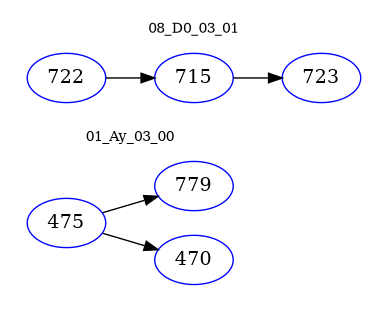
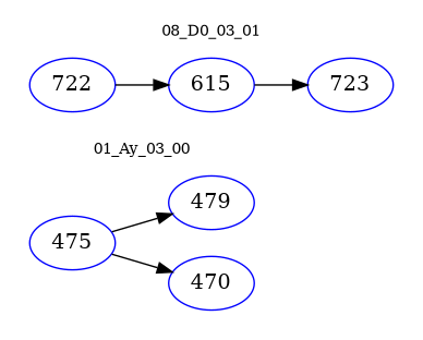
  digraph {
    rankdir=LR
    node [color=blue]
    edge [color=black]
    n1 [label=475]
    n2 [label=470]
-   n3 [label=779]
-   n4 [label=715]
+   n3 [label=479]
+   n4 [label=615]
    n5 [label=723]
    n6 [label=722]
    subgraph cluster_1 {
      color=white
      fontsize=10
      label="01_Ay_03_00"
      n1
      n2
      n3
    }
    subgraph cluster_2 {
      color=white
      fontsize=10
      label="08_D0_03_01"
      n4
      n5
      n6
    }
    n1 -> n2
    n1 -> n3
    n4 -> n5
    n6 -> n4
  }
